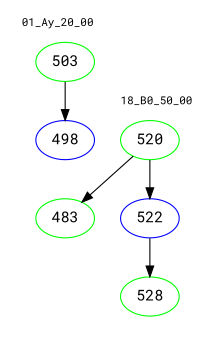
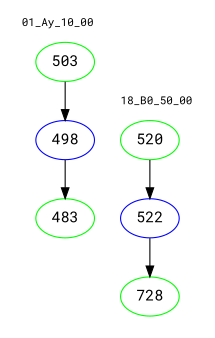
  digraph {
    fontname="Roboto Mono"
    node [color=green fontname="Roboto Mono"]
    edge [color=black fontname="Roboto Mono"]
    n1 [label=503]
    n2 [color=blue label=498]
    n3 [label=483]
    n4 [label=520]
    n5 [color=blue label=522]
-   n6 [label=528]
+   n6 [label=728]
    subgraph cluster_1 {
      color=white
      fontsize=10
-     label="01_Ay_20_00"
+     label="01_Ay_10_00"
      n1
      n2
      n3
    }
    subgraph cluster_2 {
      color=white
      fontsize=10
      label="18_B0_50_00"
      n4
      n5
      n6
    }
    n1 -> n2
-   n4 -> n3
+   n2 -> n3
    n4 -> n5
    n5 -> n6
  }
